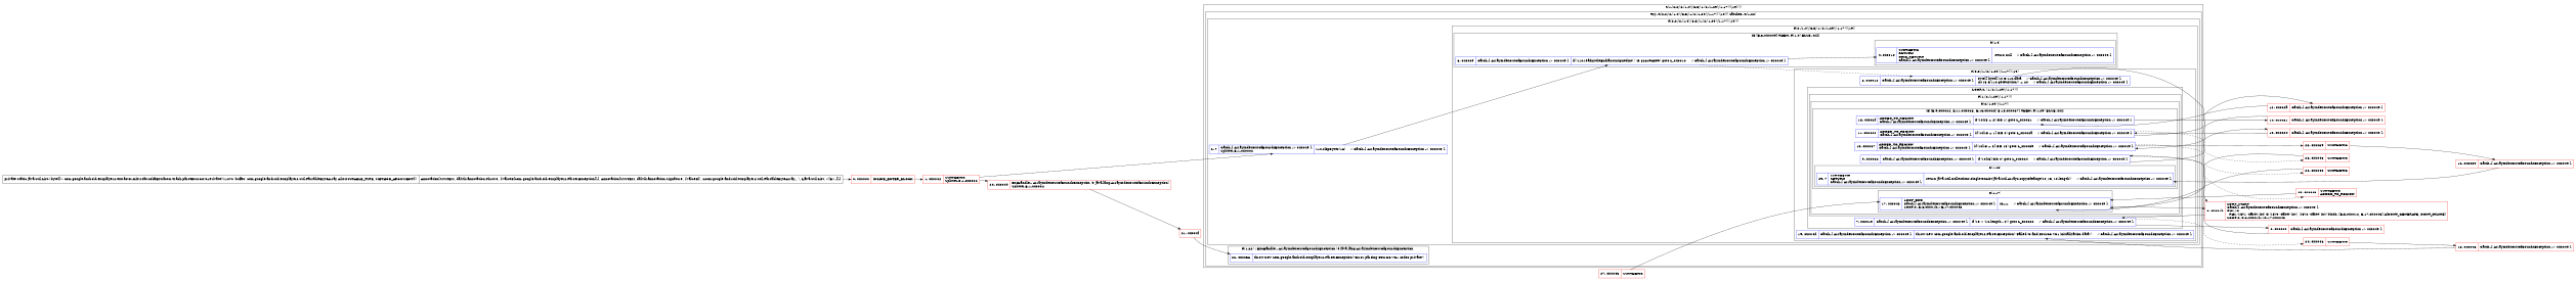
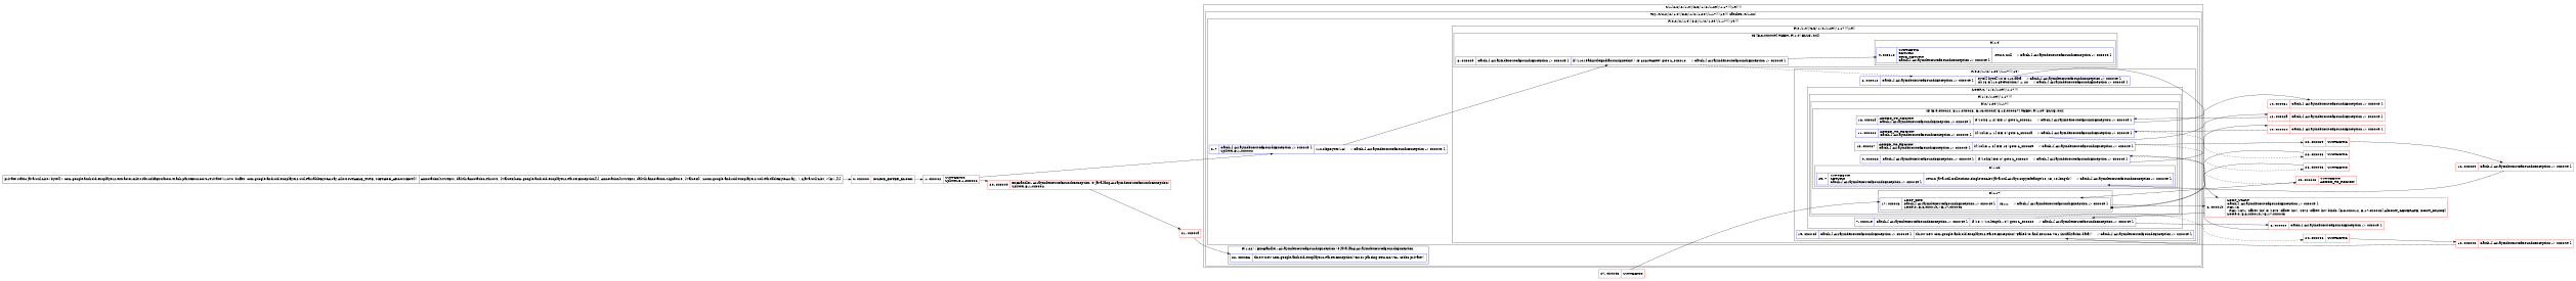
  digraph {
    rankdir=LR
    node [color=red shape=record]
    n1 [color=blue label="{4\:\ 0x0010|SYNTHETIC\lRETURN\lORIG_RETURN\lCatch:\{ ArrayIndexOutOfBoundsException \-\> 0x004e \}\l|return null     \/\/ Catch:\{ ArrayIndexOutOfBoundsException \-\> 0x004e \}\l}"]
    n2 [color=blue label="{3\:\ 0x000e|Catch:\{ ArrayIndexOutOfBoundsException \-\> 0x004e \}\l|if (r10.readLittleEndianUnsignedInt() != 826496599) goto L_0x0010     \/\/ Catch:\{ ArrayIndexOutOfBoundsException \-\> 0x004e \}\l}"]
    n3 [color=blue label="{29\:\ ?|SYNTHETIC\lRETURN\lCatch:\{ ArrayIndexOutOfBoundsException \-\> 0x004e \}\l|return java.util.Collections.singletonList(java.util.Arrays.copyOfRange(r0, r5, r0.length))     \/\/ Catch:\{ ArrayIndexOutOfBoundsException \-\> 0x004e \}\l}"]
    n4 [color=blue label="{9\:\ 0x0022|Catch:\{ ArrayIndexOutOfBoundsException \-\> 0x004e \}\l|if (r0[r5] == 0) goto L_0x0024     \/\/ Catch:\{ ArrayIndexOutOfBoundsException \-\> 0x004e \}\l}"]
    n5 [color=blue label="{11\:\ 0x0028|ADDED_TO_REGION\lCatch:\{ ArrayIndexOutOfBoundsException \-\> 0x004e \}\l|if (r0[r5 + 1] == 0) goto L_0x002a     \/\/ Catch:\{ ArrayIndexOutOfBoundsException \-\> 0x004e \}\l}"]
    n6 [color=blue label="{13\:\ 0x002f|ADDED_TO_REGION\lCatch:\{ ArrayIndexOutOfBoundsException \-\> 0x004e \}\l|if (r0[r5 + 2] == 1) goto L_0x0031     \/\/ Catch:\{ ArrayIndexOutOfBoundsException \-\> 0x004e \}\l}"]
    n7 [color=blue label="{15\:\ 0x0037|ADDED_TO_REGION\lCatch:\{ ArrayIndexOutOfBoundsException \-\> 0x004e \}\l|if (r0[r5 + 3] == 15) goto L_0x0039     \/\/ Catch:\{ ArrayIndexOutOfBoundsException \-\> 0x004e \}\l}"]
    n8 [color=blue label="{17\:\ 0x0043|LOOP_END\lCatch:\{ ArrayIndexOutOfBoundsException \-\> 0x004e \}\lLOOP:0: B:6:0x001b\-\>B:17:0x0043\l|r5++     \/\/ Catch:\{ ArrayIndexOutOfBoundsException \-\> 0x004e \}\l}"]
    n9 [color=blue label="{7\:\ 0x001e|Catch:\{ ArrayIndexOutOfBoundsException \-\> 0x004e \}\l|if (r5 \< (r0.length \- 4)) goto L_0x0020     \/\/ Catch:\{ ArrayIndexOutOfBoundsException \-\> 0x004e \}\l}"]
    n10 [color=blue label="{5\:\ 0x0012|Catch:\{ ArrayIndexOutOfBoundsException \-\> 0x004e \}\l|byte[] byte[] r0 = r10.data     \/\/ Catch:\{ ArrayIndexOutOfBoundsException \-\> 0x004e \}\lint r5 = r10.getPosition() + 20     \/\/ Catch:\{ ArrayIndexOutOfBoundsException \-\> 0x004e \}\l}"]
    n11 [color=blue label="{19\:\ 0x004d|Catch:\{ ArrayIndexOutOfBoundsException \-\> 0x004e \}\l|throw new com.google.android.exoplayer2.ParserException(\"Failed to find FourCC VC1 initialization data\")     \/\/ Catch:\{ ArrayIndexOutOfBoundsException \-\> 0x004e \}\l}"]
    n12 [color=blue label="{2\:\ ?|Catch:\{ ArrayIndexOutOfBoundsException \-\> 0x004e \}\lSplitter:B:1:0x0002\l|r10.skipBytes(16)     \/\/ Catch:\{ ArrayIndexOutOfBoundsException \-\> 0x004e \}\l}"]
    n13 [color=blue label="{22\:\ 0x0056|throw new com.google.android.exoplayer2.ParserException(\"Error parsing FourCC VC1 codec private\")\l}"]
    n14 [label="{10\:\ 0x0024|Catch:\{ ArrayIndexOutOfBoundsException \-\> 0x004e \}\l}"]
    n15 [label="{25\:\ 0x0043|SYNTHETIC\lADDED_TO_REGION\l}"]
    n16 [label="{12\:\ 0x002a|Catch:\{ ArrayIndexOutOfBoundsException \-\> 0x004e \}\l}"]
    n17 [label="{26\:\ 0x0043|SYNTHETIC\l}"]
    n18 [label="{14\:\ 0x0031|Catch:\{ ArrayIndexOutOfBoundsException \-\> 0x004e \}\l}"]
    n19 [label="{23\:\ 0x0039|SYNTHETIC\l}"]
    n20 [label="{28\:\ 0x0043|SYNTHETIC\l}"]
    n21 [label="{6\:\ 0x001b|LOOP_START\lCatch:\{ ArrayIndexOutOfBoundsException \-\> 0x004e \}\lPHI: r5 \l  PHI: (r5v1 'offset' int) = (r5v0 'offset' int), (r5v2 'offset' int) binds: [B:5:0x0012, B:17:0x0043] A[DONT_GENERATE, DONT_INLINE]\lLOOP:0: B:6:0x001b\-\>B:17:0x0043\l}"]
    n22 [label="{8\:\ 0x0020|Catch:\{ ArrayIndexOutOfBoundsException \-\> 0x004e \}\l}"]
    n23 [label="{24\:\ 0x0046|SYNTHETIC\l}"]
    n24 [label="{18\:\ 0x0046|Catch:\{ ArrayIndexOutOfBoundsException \-\> 0x004e \}\l}"]
    n25 [label="{27\:\ 0x0043|SYNTHETIC\l}"]
    n26 [label="{16\:\ 0x0039|Catch:\{ ArrayIndexOutOfBoundsException \-\> 0x004e \}\l}"]
    n27 [label="{0\:\ 0x0000|INLINE_ENTER_BLOCK\l}"]
    n28 [label="{1\:\ 0x0002|SYNTHETIC\lSplitter:B:1:0x0002\l}"]
    n29 [label="{20\:\ 0x004e|ExcHandler: ArrayIndexOutOfBoundsException (e java.lang.ArrayIndexOutOfBoundsException)\lSplitter:B:1:0x0002\l}"]
    n30 [label="{21\:\ 0x004f}"]
    n31 [label="{private static java.util.List\<byte[]\> com.google.android.exoplayer2.extractor.mkv.MatroskaExtractor.Track.parseFourCcVc1Private((r10v0 'buffer' com.google.android.exoplayer2.util.ParsableByteArray A[IMMUTABLE_TYPE, METHOD_ARGUMENT]))  | Annotation[SYSTEM, dalvik.annotation.Throws, \{value=[com.google.android.exoplayer2.ParserException]\}], Annotation[SYSTEM, dalvik.annotation.Signature, \{value=[(, Lcom\/google\/android\/exoplayer2\/util\/ParsableByteArray;, ), Ljava\/util\/List, \<[B\>;]\}]\l}" color=""]
    subgraph cluster_1 {
      label="R(1:(2:2|(2:(1:4)|(3:5|(1:(2:(1:29)|(1:17)))|19))))"
      subgraph cluster_2 {
        label="Try: R(2:2|(2:(1:4)|(3:5|(1:(2:(1:29)|(1:17)))|19))) catches: R(1:22)"
        subgraph cluster_3 {
          label="R(2:2|(2:(1:4)|(3:5|(1:(2:(1:29)|(1:17)))|19)))"
          n12
          subgraph cluster_4 {
            label="R(2:(1:4)|(3:5|(1:(2:(1:29)|(1:17)))|19))"
            subgraph cluster_5 {
              label="IF [B:3:0x000e] THEN: R(1:4) ELSE: null"
              n2
              subgraph cluster_6 {
                label="R(1:4)"
                n1
              }
            }
            subgraph cluster_7 {
              label="R(3:5|(1:(2:(1:29)|(1:17)))|19)"
              n10
              n11
              subgraph cluster_8 {
                label="LOOP:0: (1:(2:(1:29)|(1:17)))"
                n9
                subgraph cluster_9 {
                  label="R(1:(2:(1:29)|(1:17)))"
                  subgraph cluster_10 {
                    label="R(2:(1:29)|(1:17))"
                    subgraph cluster_11 {
                      label="IF [B:9:0x0022, B:11:0x0028, B:13:0x002f, B:15:0x0037] THEN: R(1:29) ELSE: null"
                      n4
                      n5
                      n6
                      n7
                      subgraph cluster_12 {
                        label="R(1:29)"
                        n3
                      }
                    }
                    subgraph cluster_13 {
                      label="R(1:17)"
                      n8
                    }
                  }
                }
              }
            }
          }
        }
        subgraph cluster_14 {
          label="R(1:22) | ExcHandler: ArrayIndexOutOfBoundsException (e java.lang.ArrayIndexOutOfBoundsException)\l"
          n13
        }
      }
    }
    subgraph cluster_15 {
      label="R(1:22) | ExcHandler: ArrayIndexOutOfBoundsException (e java.lang.ArrayIndexOutOfBoundsException)\l"
    }
    n2 -> n1
    n2 -> n10 [style=dashed]
    n4 -> n14
    n4 -> n15 [style=dashed]
    n5 -> n16
    n5 -> n17 [style=dashed]
    n6 -> n18
    n7 -> n19
    n7 -> n20 [style=dashed]
    n8 -> n21
    n9 -> n22
    n9 -> n23 [style=dashed]
    n10 -> n21
    n12 -> n2
    n14 -> n5
    n15 -> n8
    n16 -> n6
    n17 -> n8
-   n18 -> n7
    n19 -> n26
    n20 -> n8
    n21 -> n9
    n22 -> n4
    n23 -> n24
    n24 -> n11
    n25 -> n8
    n26 -> n3
    n27 -> n28
    n28 -> n12
    n28 -> n29
    n29 -> n30
    n30 -> n13
    n31 -> n27
  }
